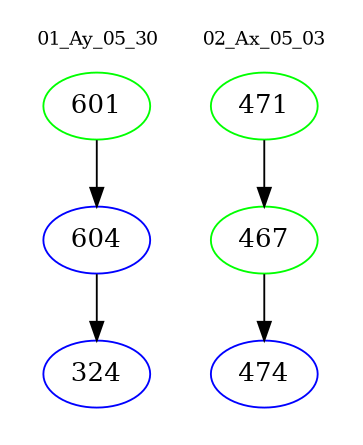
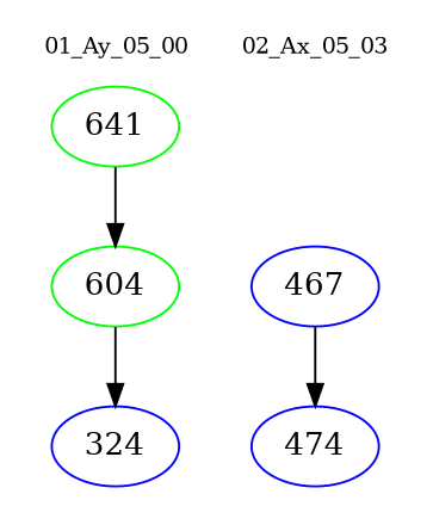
  digraph {
    node [color=blue]
    edge [color=black]
-   n1 [color=green label=601]
-   n2 [label=604]
+   n1 [color=green label=641]
+   n2 [color=green label=604]
    n3 [label=324]
-   n4 [color=green label=471]
-   n5 [color=green label=467]
+   n5 [label=467]
    n6 [label=474]
    subgraph cluster_1 {
      color=white
      fontsize=10
-     label="01_Ay_05_30"
+     label="01_Ay_05_00"
      n1
      n2
      n3
    }
    subgraph cluster_2 {
      color=white
      fontsize=10
      label="02_Ax_05_03"
-     n4
      n5
      n6
    }
    n1 -> n2
    n2 -> n3
-   n4 -> n5
    n5 -> n6
  }
